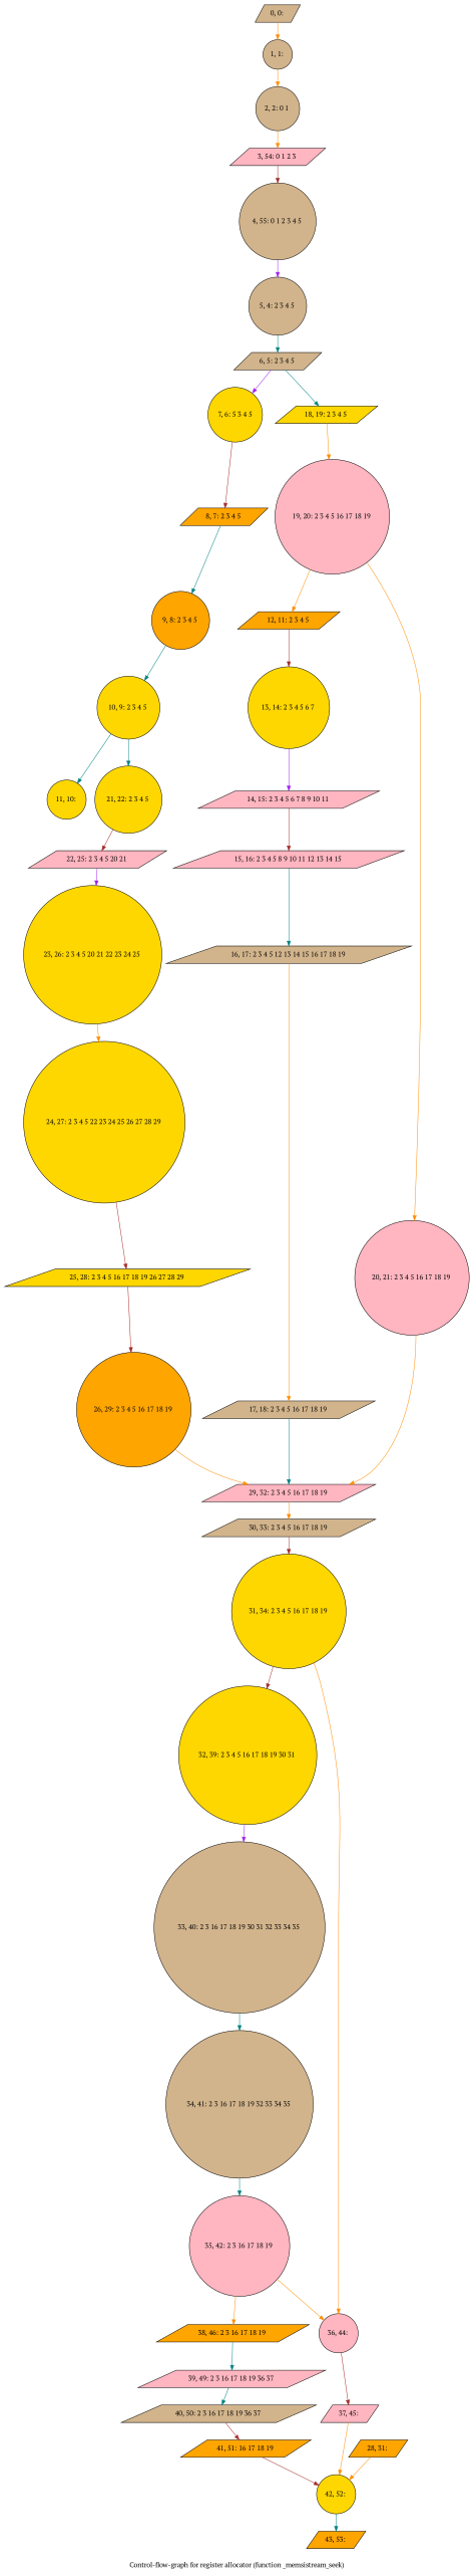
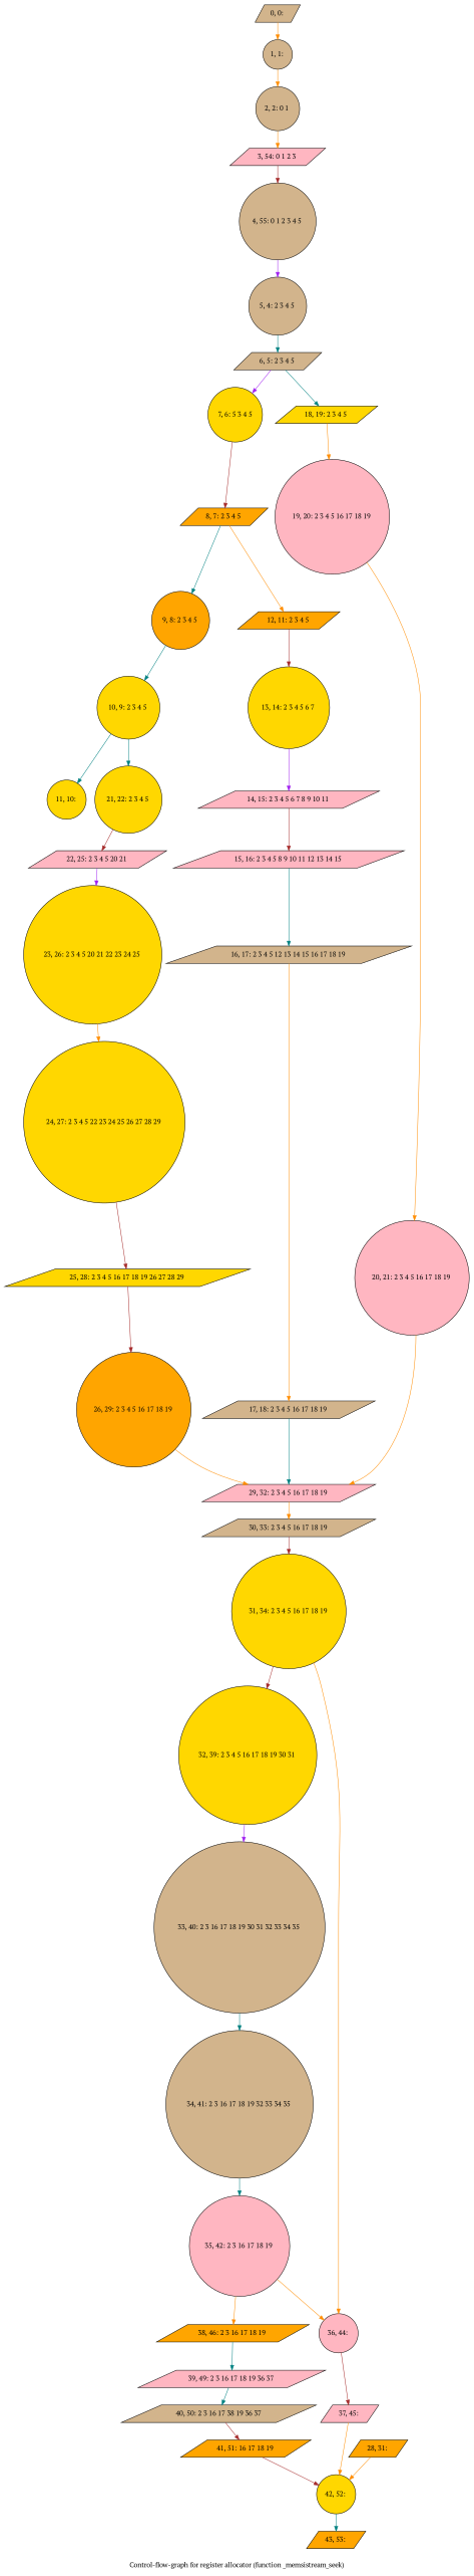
  digraph {
    fontname="PT Serif"
    label="Control-flow-graph for register allocator (function _memsistream_seek)"
    node [fillcolor=tan fontname="PT Serif" shape=circle style=filled]
    edge [color=darkorange fontname="PT Serif"]
    n1 [label="0, 0: " shape=parallelogram]
    n2 [label="1, 1: "]
    n3 [label="2, 2: 0 1 "]
    n4 [fillcolor=lightpink label="3, 54: 0 1 2 3 " shape=parallelogram]
    n5 [label="4, 55: 0 1 2 3 4 5 "]
    n6 [label="5, 4: 2 3 4 5 "]
    n7 [label="6, 5: 2 3 4 5 " shape=parallelogram]
    n8 [fillcolor=gold label="7, 6: 5 3 4 5"]
    n9 [fillcolor=gold label="18, 19: 2 3 4 5 " shape=parallelogram]
    n10 [fillcolor=orange label="8, 7: 2 3 4 5 " shape=parallelogram]
    n11 [fillcolor=lightpink label="19, 20: 2 3 4 5 16 17 18 19 "]
    n12 [fillcolor=orange label="9, 8: 2 3 4 5 "]
    n13 [fillcolor=orange label="12, 11: 2 3 4 5 " shape=parallelogram]
    n14 [fillcolor=gold label="10, 9: 2 3 4 5 "]
    n15 [fillcolor=gold label="13, 14: 2 3 4 5 6 7 "]
    n16 [fillcolor=gold label="11, 10: "]
    n17 [fillcolor=gold label="21, 22: 2 3 4 5 "]
    n18 [fillcolor=lightpink label="22, 25: 2 3 4 5 20 21 " shape=parallelogram]
    n19 [fillcolor=lightpink label="14, 15: 2 3 4 5 6 7 8 9 10 11 " shape=parallelogram]
    n20 [fillcolor=lightpink label="15, 16: 2 3 4 5 8 9 10 11 12 13 14 15 " shape=parallelogram]
    n21 [label="16, 17: 2 3 4 5 12 13 14 15 16 17 18 19 " shape=parallelogram]
    n22 [label="17, 18: 2 3 4 5 16 17 18 19 " shape=parallelogram]
    n23 [fillcolor=lightpink label="29, 32: 2 3 4 5 16 17 18 19 " shape=parallelogram]
    n24 [label="30, 33: 2 3 4 5 16 17 18 19 " shape=parallelogram]
    n25 [fillcolor=lightpink label="20, 21: 2 3 4 5 16 17 18 19 "]
    n26 [fillcolor=gold label="23, 26: 2 3 4 5 20 21 22 23 24 25 "]
    n27 [fillcolor=gold label="24, 27: 2 3 4 5 22 23 24 25 26 27 28 29 "]
    n28 [fillcolor=gold label="25, 28: 2 3 4 5 16 17 18 19 26 27 28 29 " shape=parallelogram]
    n29 [fillcolor=orange label="26, 29: 2 3 4 5 16 17 18 19 "]
    n30 [fillcolor=orange label="28, 31: " shape=parallelogram]
    n31 [fillcolor=gold label="42, 52: "]
    n32 [fillcolor=orange label="43, 53: " shape=parallelogram]
    n33 [fillcolor=gold label="31, 34: 2 3 4 5 16 17 18 19 "]
    n34 [fillcolor=gold label="32, 39: 2 3 4 5 16 17 18 19 30 31 "]
    n35 [fillcolor=lightpink label="36, 44: "]
    n36 [label="33, 40: 2 3 16 17 18 19 30 31 32 33 34 35 "]
    n37 [fillcolor=lightpink label="37, 45: " shape=parallelogram]
    n38 [label="34, 41: 2 3 16 17 18 19 32 33 34 35 "]
    n39 [fillcolor=lightpink label="35, 42: 2 3 16 17 18 19 "]
    n40 [fillcolor=orange label="38, 46: 2 3 16 17 18 19 " shape=parallelogram]
    n41 [fillcolor=lightpink label="39, 49: 2 3 16 17 18 19 36 37 " shape=parallelogram]
-   n42 [label="40, 50: 2 3 16 17 18 19 36 37 " shape=parallelogram]
+   n42 [label="40, 50: 2 3 16 17 38 19 36 37" shape=parallelogram]
    n43 [fillcolor=orange label="41, 51: 16 17 18 19 " shape=parallelogram]
    n1 -> n2
    n2 -> n3
    n3 -> n4
    n4 -> n5 [color=brown]
    n5 -> n6 [color=purple]
    n6 -> n7 [color=teal]
    n7 -> n8 [color=purple]
    n7 -> n9 [color=teal]
    n8 -> n10 [color=brown]
    n9 -> n11
    n10 -> n12 [color=teal]
-   n11 -> n13
+   n10 -> n13
    n11 -> n25
    n12 -> n14 [color=teal]
    n13 -> n15 [color=brown]
    n14 -> n16 [color=teal]
    n14 -> n17 [color=teal]
    n15 -> n19 [color=purple]
    n17 -> n18 [color=brown]
    n18 -> n26 [color=purple]
    n19 -> n20 [color=brown]
    n20 -> n21 [color=teal]
    n21 -> n22
    n22 -> n23 [color=teal]
    n23 -> n24
    n24 -> n33 [color=brown]
    n25 -> n23
    n26 -> n27
    n27 -> n28 [color=brown]
    n28 -> n29 [color=brown]
    n29 -> n23
    n30 -> n31
    n31 -> n32 [color=teal]
    n33 -> n34 [color=brown]
    n33 -> n35
    n34 -> n36 [color=purple]
    n35 -> n37 [color=brown]
    n36 -> n38 [color=teal]
    n37 -> n31
    n38 -> n39 [color=teal]
    n39 -> n35
    n39 -> n40
    n40 -> n41 [color=teal]
    n41 -> n42 [color=teal]
    n42 -> n43 [color=brown]
    n43 -> n31 [color=brown]
  }
